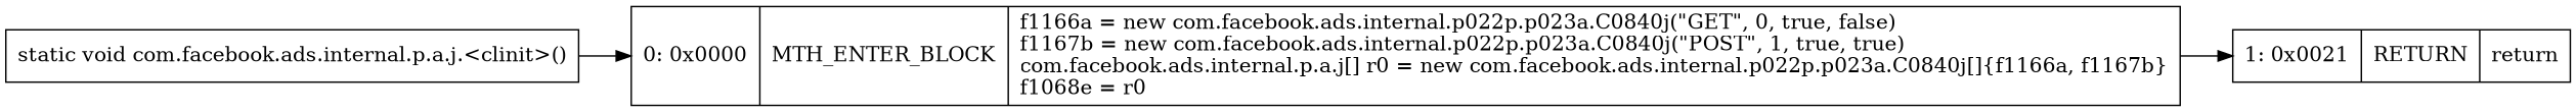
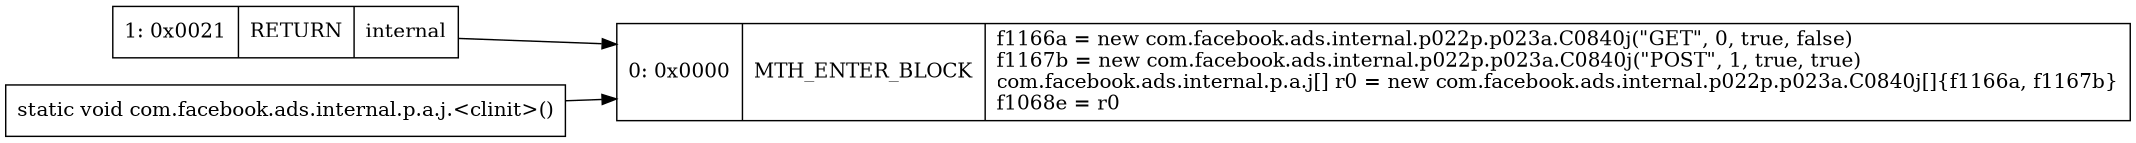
  digraph {
    rankdir=LR
    node [shape=record]
    n1 [label="{0\:\ 0x0000|MTH_ENTER_BLOCK\l|f1166a = new com.facebook.ads.internal.p022p.p023a.C0840j(\"GET\", 0, true, false)\lf1167b = new com.facebook.ads.internal.p022p.p023a.C0840j(\"POST\", 1, true, true)\lcom.facebook.ads.internal.p.a.j[] r0 = new com.facebook.ads.internal.p022p.p023a.C0840j[]\{f1166a, f1167b\}\lf1068e = r0\l}"]
-   n2 [label="{1\:\ 0x0021|RETURN\l|return\l}"]
+   n2 [label="{1\:\ 0x0021|RETURN\l|internal\l}"]
    n3 [label="{static void com.facebook.ads.internal.p.a.j.\<clinit\>() }"]
-   n1 -> n2
+   n2 -> n1
    n3 -> n1
  }
